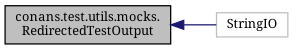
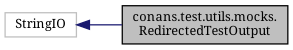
  digraph {
    rankdir=LR
    fontname="Noto Serif"
    node [fontname="Noto Serif" fontsize=10 shape=record style=filled]
    n1 [color=black fillcolor=grey75 fontcolor=black height=0.2 label="conans.test.utils.mocks.\lRedirectedTestOutput" width=0.4]
    n2 [color=grey75 fillcolor=white height=0.2 label=StringIO width=0.4]
-   n1 -> n2 [color=midnightblue dir=back fontname="Noto Serif" fontsize=10 labelfontname=Helvetica labelfontsize=10 style=solid]
+   n2 -> n1 [color=midnightblue dir=back fontname="Noto Serif" fontsize=10 labelfontname=Helvetica labelfontsize=10 style=solid]
  }
